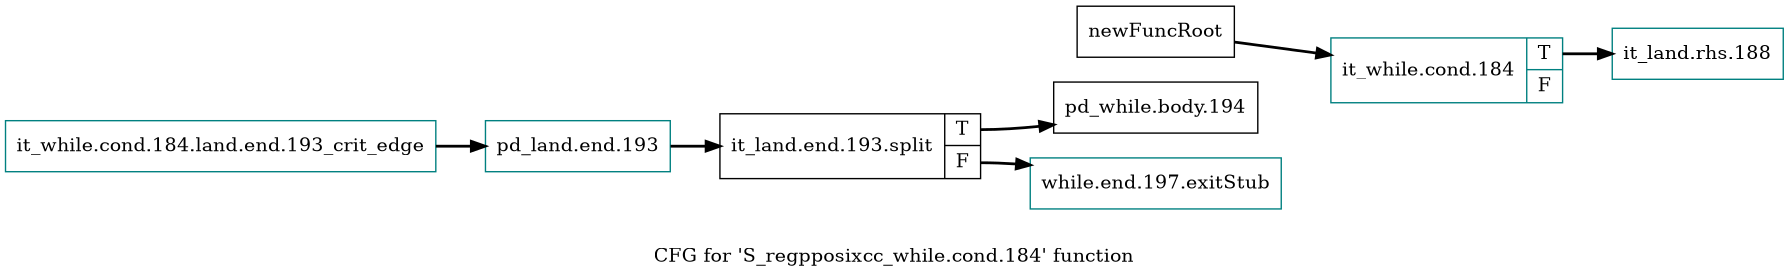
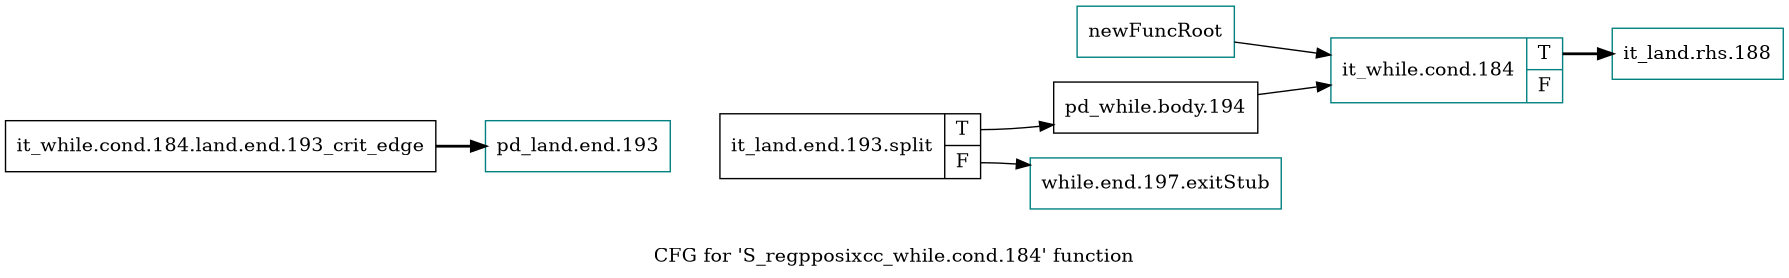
  digraph {
    label="CFG for 'S_regpposixcc_while.cond.184' function"
    rankdir=LR
    node [color=teal shape=record]
    edge [style=solid]
-   n1 [color=black label="{newFuncRoot}"]
+   n1 [label="{newFuncRoot}"]
    n2 [label="{it_while.cond.184|{<s0>T|<s1>F}}"]
    n3 [label="{it_land.rhs.188}"]
-   n4 [label="{it_while.cond.184.land.end.193_crit_edge}"]
+   n4 [color=black label="{it_while.cond.184.land.end.193_crit_edge}"]
    n5 [label="{pd_land.end.193}"]
    n6 [label="{while.end.197.exitStub}"]
    n7 [color=black label="{it_land.end.193.split|{<s0>T|<s1>F}}"]
    n8 [color=black label="{pd_while.body.194}"]
-   n1 -> n2 [style=bold]
+   n1 -> n2
    n2 -> n3 [style=bold tailport=s0]
    n4 -> n5 [style=bold]
-   n5 -> n7 [style=bold]
-   n7 -> n6 [style=bold tailport=s1]
-   n7 -> n8 [style=bold tailport=s0]
+   n7 -> n6 [tailport=s1]
+   n7 -> n8 [tailport=s0]
+   n8 -> n2
  }
